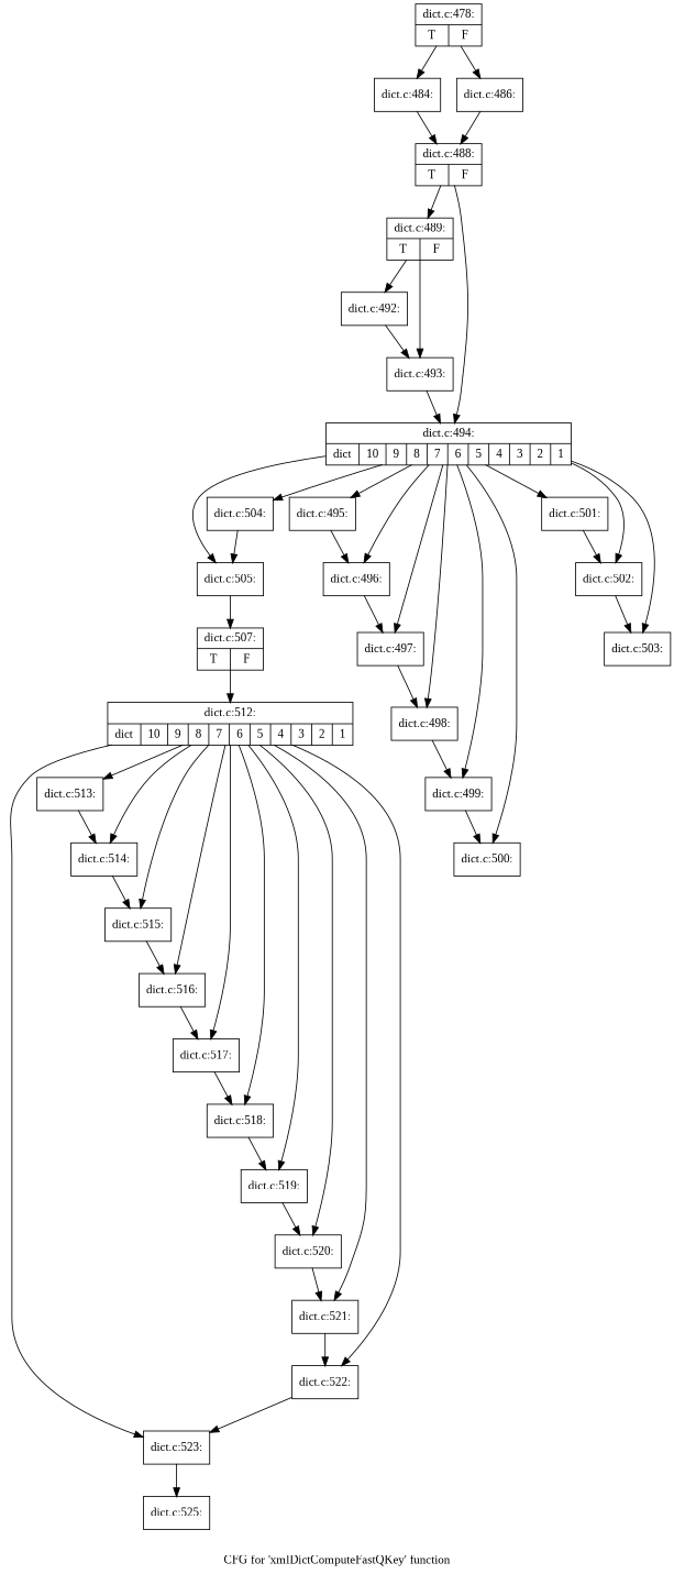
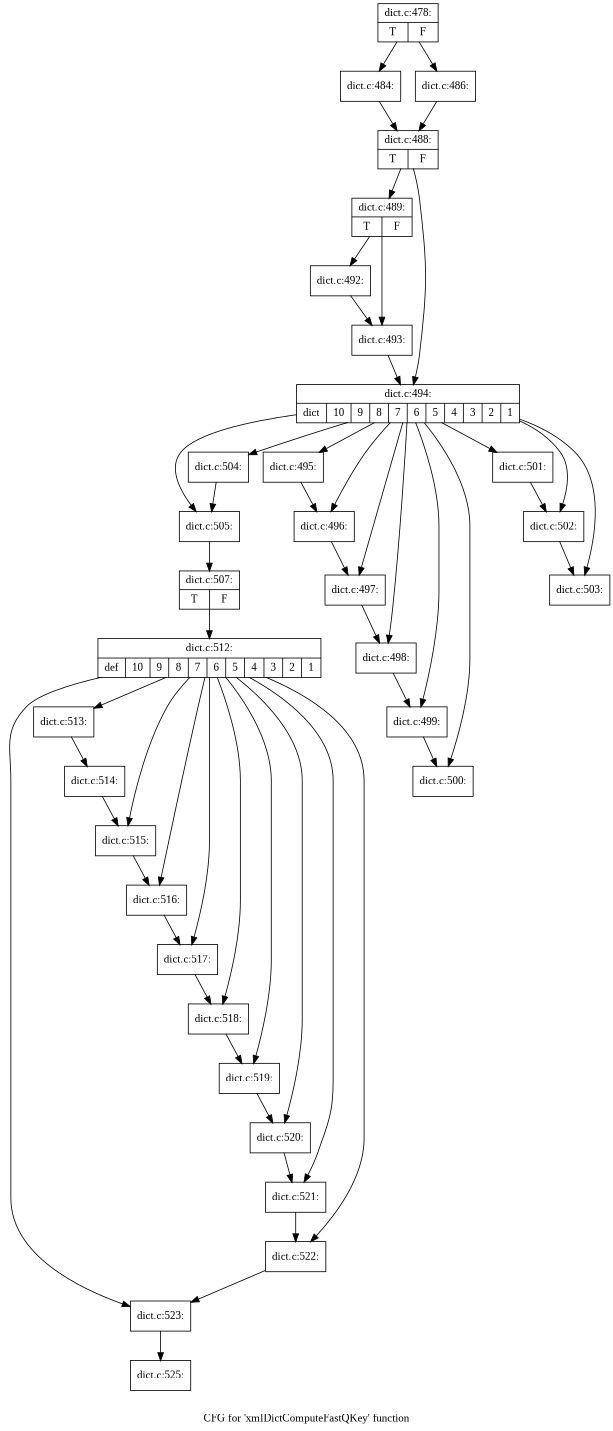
  digraph {
    fontname="Liberation Serif"
    label="CFG for 'xmlDictComputeFastQKey' function"
    node [fontname="Liberation Serif" shape=record]
    edge [fontname="Liberation Serif"]
    n1 [label="{dict.c:478:|{<s0>T|<s1>F}}"]
    n2 [label="{dict.c:484:}"]
    n3 [label="{dict.c:486:}"]
    n4 [label="{dict.c:488:|{<s0>T|<s1>F}}"]
    n5 [label="{dict.c:489:|{<s0>T|<s1>F}}"]
    n6 [label="{dict.c:494:|{<s0>dict|<s1>10|<s2>9|<s3>8|<s4>7|<s5>6|<s6>5|<s7>4|<s8>3|<s9>2|<s10>1}}"]
    n7 [label="{dict.c:492:}"]
    n8 [label="{dict.c:493:}"]
    n9 [label="{dict.c:505:}"]
    n10 [label="{dict.c:495:}"]
    n11 [label="{dict.c:496:}"]
    n12 [label="{dict.c:497:}"]
    n13 [label="{dict.c:498:}"]
    n14 [label="{dict.c:499:}"]
    n15 [label="{dict.c:500:}"]
    n16 [label="{dict.c:501:}"]
    n17 [label="{dict.c:502:}"]
    n18 [label="{dict.c:503:}"]
    n19 [label="{dict.c:504:}"]
    n20 [label="{dict.c:507:|{<s0>T|<s1>F}}"]
-   n21 [label="{dict.c:512:|{<s0>dict|<s1>10|<s2>9|<s3>8|<s4>7|<s5>6|<s6>5|<s7>4|<s8>3|<s9>2|<s10>1}}"]
+   n21 [label="{dict.c:512:|{<s0>def|<s1>10|<s2>9|<s3>8|<s4>7|<s5>6|<s6>5|<s7>4|<s8>3|<s9>2|<s10>1}}"]
    n22 [label="{dict.c:523:}"]
    n23 [label="{dict.c:513:}"]
    n24 [label="{dict.c:514:}"]
    n25 [label="{dict.c:515:}"]
    n26 [label="{dict.c:516:}"]
    n27 [label="{dict.c:517:}"]
    n28 [label="{dict.c:518:}"]
    n29 [label="{dict.c:519:}"]
    n30 [label="{dict.c:520:}"]
    n31 [label="{dict.c:521:}"]
    n32 [label="{dict.c:522:}"]
    n33 [label="{dict.c:525:}"]
    n1 -> n2
    n1 -> n3
    n2 -> n4
    n3 -> n4
    n4 -> n5
    n4 -> n6
    n5 -> n7
    n5 -> n8
    n6 -> n9
    n6 -> n10
    n6 -> n11
    n6 -> n12
    n6 -> n13
    n6 -> n14
    n6 -> n15
    n6 -> n16
    n6 -> n17
    n6 -> n18
    n6 -> n19
    n7 -> n8
    n8 -> n6
    n9 -> n20
    n10 -> n11
    n11 -> n12
    n12 -> n13
    n13 -> n14
    n14 -> n15
    n16 -> n17
    n17 -> n18
    n19 -> n9
    n20 -> n21
    n21 -> n22
    n21 -> n23
-   n21 -> n24
    n21 -> n25
    n21 -> n26
    n21 -> n27
    n21 -> n28
    n21 -> n29
    n21 -> n30
    n21 -> n31
    n21 -> n32
    n22 -> n33
    n23 -> n24
    n24 -> n25
    n25 -> n26
    n26 -> n27
    n27 -> n28
    n28 -> n29
    n29 -> n30
    n30 -> n31
    n31 -> n32
    n32 -> n22
  }
